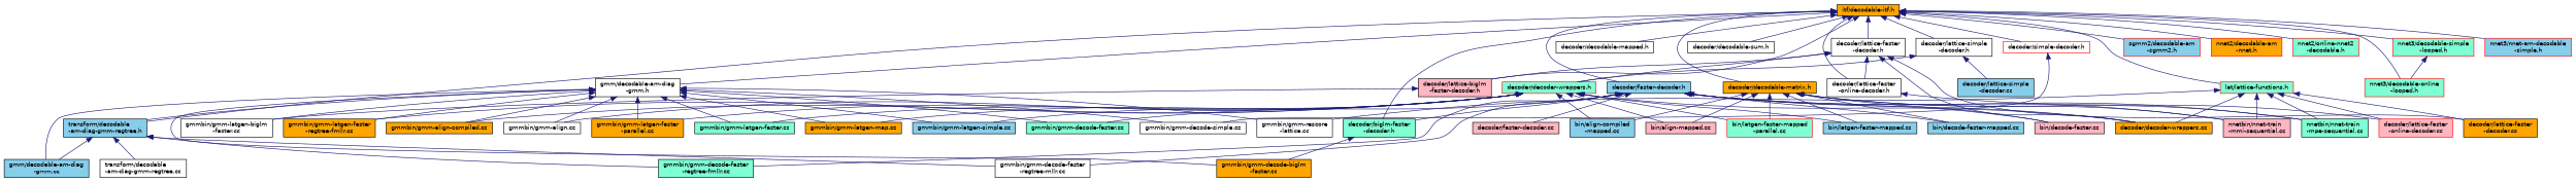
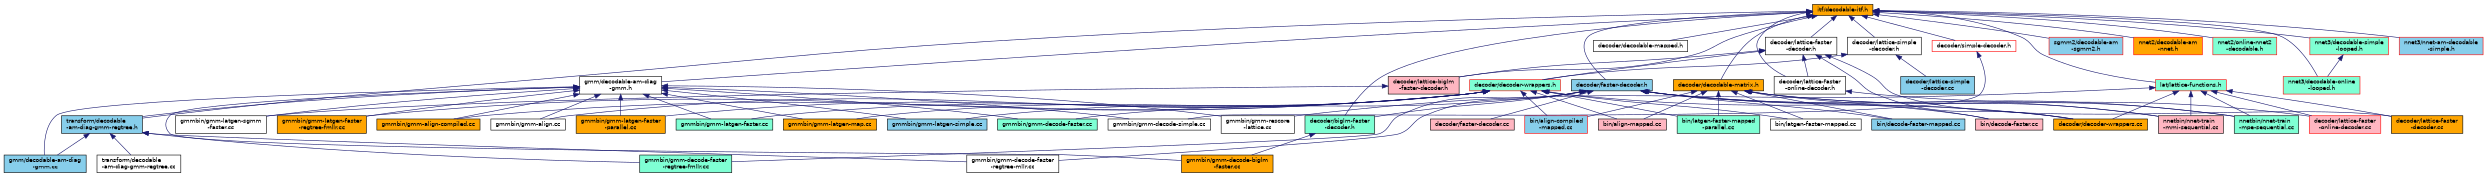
  digraph {
    node [color=black fillcolor=white fontname=Helvetica fontsize=10 shape=record style=filled]
    edge [color=midnightblue dir=back fontname=Helvetica fontsize=10 labelfontname=Helvetica labelfontsize=10 style=solid]
    n1 [fillcolor=orange fontcolor=black height=0.2 label="itf/decodable-itf.h" width=0.4]
    n2 [height=0.2 label="gmm/decodable-am-diag\l-gmm.h" width=0.4]
    n3 [fillcolor=skyblue height=0.2 label="transform/decodable\l-am-diag-gmm-regtree.h" width=0.4]
    n4 [fillcolor=aquamarine height=0.2 label="decoder/biglm-faster\l-decoder.h" width=0.4]
    n5 [fillcolor=skyblue height=0.2 label="decoder/faster-decoder.h" width=0.4]
    n6 [height=0.2 label="decoder/decodable-mapped.h" width=0.4]
    n7 [fillcolor=orange height=0.2 label="decoder/decodable-matrix.h" width=0.4]
-   n8 [height=0.2 label="decoder/decodable-sum.h" width=0.4]
    n9 [height=0.2 label="decoder/lattice-faster\l-decoder.h" width=0.4]
    n10 [fillcolor=lightpink height=0.2 label="decoder/lattice-biglm\l-faster-decoder.h" width=0.4]
    n11 [height=0.2 label="decoder/lattice-faster\l-online-decoder.h" width=0.4]
    n12 [height=0.2 label="decoder/lattice-simple\l-decoder.h" width=0.4]
    n13 [color=red fillcolor=aquamarine height=0.2 label="lat/lattice-functions.h" width=0.4]
    n14 [color=red height=0.2 label="decoder/simple-decoder.h" width=0.4]
    n15 [color=red fillcolor=skyblue height=0.2 label="sgmm2/decodable-am\l-sgmm2.h" width=0.4]
    n16 [color=red fillcolor=orange height=0.2 label="nnet2/decodable-am\l-nnet.h" width=0.4]
    n17 [color=red fillcolor=aquamarine height=0.2 label="nnet2/online-nnet2\l-decodable.h" width=0.4]
    n18 [color=red fillcolor=aquamarine height=0.2 label="nnet3/decodable-online\l-looped.h" width=0.4]
    n19 [color=red fillcolor=aquamarine height=0.2 label="nnet3/decodable-simple\l-looped.h" width=0.4]
    n20 [color=red fillcolor=skyblue height=0.2 label="nnet3/nnet-am-decodable\l-simple.h" width=0.4]
    n21 [fillcolor=skyblue height=0.2 label="gmm/decodable-am-diag\l-gmm.cc" width=0.4]
    n22 [fillcolor=orange height=0.2 label="gmmbin/gmm-latgen-faster\l-regtree-fmllr.cc" width=0.4]
    n23 [fillcolor=orange height=0.2 label="gmmbin/gmm-align-compiled.cc" width=0.4]
    n24 [height=0.2 label="gmmbin/gmm-align.cc" width=0.4]
    n25 [fillcolor=orange height=0.2 label="gmmbin/gmm-decode-biglm\l-faster.cc" width=0.4]
    n26 [fillcolor=aquamarine height=0.2 label="gmmbin/gmm-decode-faster.cc" width=0.4]
    n27 [height=0.2 label="gmmbin/gmm-decode-simple.cc" width=0.4]
-   n28 [height=0.2 label="gmmbin/gmm-latgen-biglm\l-faster.cc" width=0.4]
+   n28 [height=0.2 label="gmmbin/gmm-latgen-sgmm\l-faster.cc" width=0.4]
    n29 [fillcolor=orange height=0.2 label="gmmbin/gmm-latgen-faster\l-parallel.cc" width=0.4]
    n30 [fillcolor=aquamarine height=0.2 label="gmmbin/gmm-latgen-faster.cc" width=0.4]
    n31 [fillcolor=orange height=0.2 label="gmmbin/gmm-latgen-map.cc" width=0.4]
    n32 [fillcolor=skyblue height=0.2 label="gmmbin/gmm-latgen-simple.cc" width=0.4]
    n33 [height=0.2 label="gmmbin/gmm-rescore\l-lattice.cc" width=0.4]
    n34 [height=0.2 label="transform/decodable\l-am-diag-gmm-regtree.cc" width=0.4]
    n35 [fillcolor=aquamarine height=0.2 label="gmmbin/gmm-decode-faster\l-regtree-fmllr.cc" width=0.4]
    n36 [height=0.2 label="gmmbin/gmm-decode-faster\l-regtree-mllr.cc" width=0.4]
    n37 [fillcolor=orange height=0.2 label="decoder/decoder-wrappers.cc" width=0.4]
    n38 [fillcolor=lightpink height=0.2 label="decoder/faster-decoder.cc" width=0.4]
    n39 [fillcolor=skyblue height=0.2 label="bin/decode-faster-mapped.cc" width=0.4]
    n40 [fillcolor=lightpink height=0.2 label="bin/decode-faster.cc" width=0.4]
    n41 [fillcolor=lightpink height=0.2 label="nnetbin/nnet-train\l-mmi-sequential.cc" width=0.4]
    n42 [fillcolor=aquamarine height=0.2 label="nnetbin/nnet-train\l-mpe-sequential.cc" width=0.4]
-   n43 [fillcolor=skyblue height=0.2 label="bin/align-compiled\l-mapped.cc" width=0.4]
+   n43 [color=red fillcolor=skyblue height=0.2 label="bin/align-compiled\l-mapped.cc" width=0.4]
    n44 [fillcolor=lightpink height=0.2 label="bin/align-mapped.cc" width=0.4]
-   n45 [color=red fillcolor=aquamarine height=0.2 label="bin/latgen-faster-mapped\l-parallel.cc" width=0.4]
-   n46 [fillcolor=skyblue height=0.2 label="bin/latgen-faster-mapped.cc" width=0.4]
+   n45 [fillcolor=aquamarine height=0.2 label="bin/latgen-faster-mapped\l-parallel.cc" width=0.4]
+   n46 [height=0.2 label="bin/latgen-faster-mapped.cc" width=0.4]
    n47 [color=red fillcolor=aquamarine height=0.2 label="decoder/decoder-wrappers.h" width=0.4]
    n48 [fillcolor=orange height=0.2 label="decoder/lattice-faster\l-decoder.cc" width=0.4]
    n49 [color=red fillcolor=lightpink height=0.2 label="decoder/lattice-faster\l-online-decoder.cc" width=0.4]
    n50 [fillcolor=skyblue height=0.2 label="decoder/lattice-simple\l-decoder.cc" width=0.4]
    n1 -> n2
    n1 -> n3
    n1 -> n4
    n1 -> n5
    n1 -> n6
    n1 -> n7
-   n1 -> n8
    n1 -> n9
    n1 -> n10
    n1 -> n11
    n1 -> n12
    n1 -> n13
    n1 -> n14
    n1 -> n15
    n1 -> n16
    n1 -> n17
    n1 -> n18
    n1 -> n19
    n1 -> n20
    n2 -> n3
    n2 -> n21
    n2 -> n22
    n2 -> n23
    n2 -> n24
    n2 -> n25
    n2 -> n26
    n2 -> n27
    n2 -> n28
    n2 -> n29
    n2 -> n30
    n2 -> n31
    n2 -> n32
    n2 -> n33
    n3 -> n21
    n3 -> n34
    n3 -> n35
    n3 -> n36
    n4 -> n25
    n5 -> n4
    n5 -> n26
    n5 -> n35
    n5 -> n36
    n5 -> n37
    n5 -> n38
    n5 -> n39
    n5 -> n40
    n5 -> n41
    n5 -> n42
    n7 -> n39
    n7 -> n40
    n7 -> n41
    n7 -> n42
    n7 -> n43
    n7 -> n44
    n7 -> n45
    n7 -> n46
    n9 -> n10
    n9 -> n11
    n9 -> n37
    n9 -> n47
    n9 -> n48
    n10 -> n28
    n11 -> n49
    n12 -> n47
    n12 -> n50
    n13 -> n33
    n13 -> n37
    n13 -> n41
    n13 -> n42
    n13 -> n48
    n13 -> n49
    n14 -> n27
    n19 -> n18
    n47 -> n22
    n47 -> n23
    n47 -> n24
    n47 -> n29
    n47 -> n30
    n47 -> n31
    n47 -> n32
    n47 -> n37
    n47 -> n43
    n47 -> n44
    n47 -> n45
    n47 -> n46
  }
